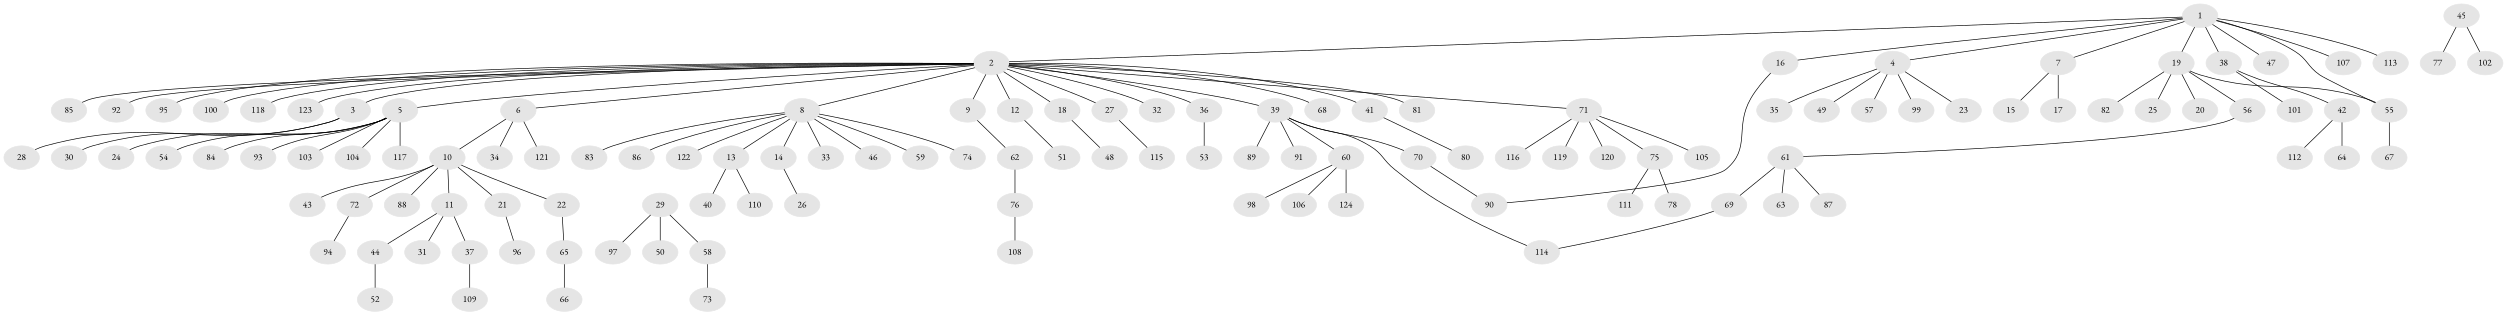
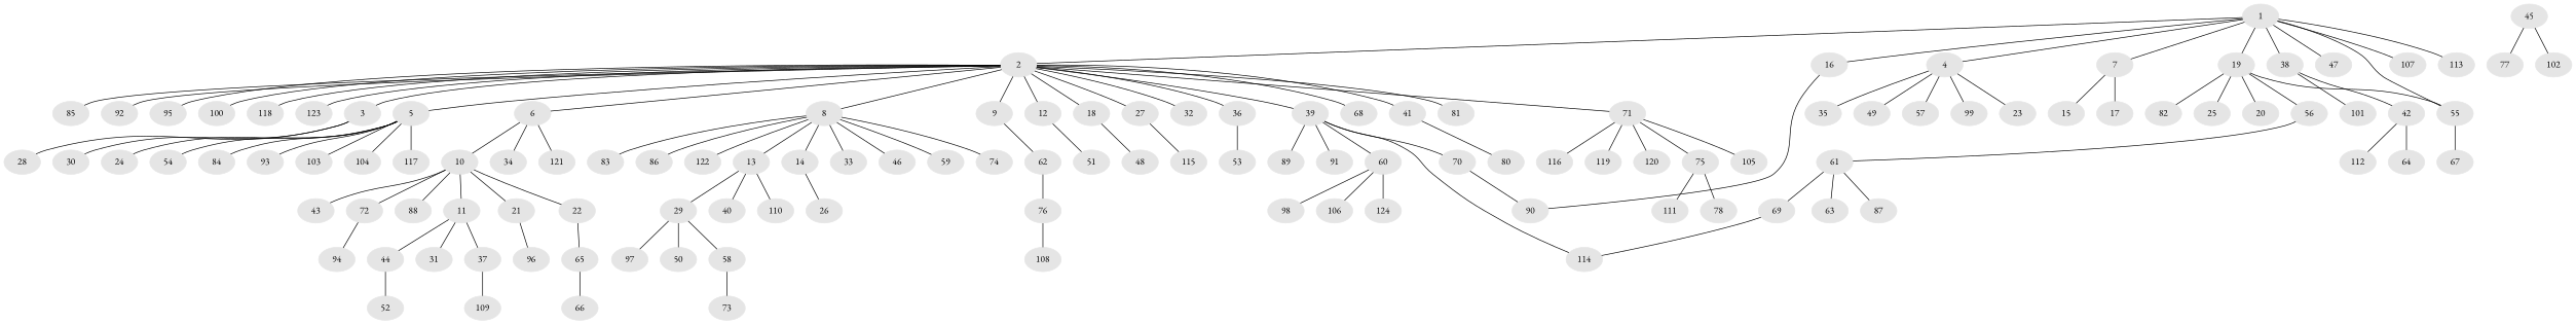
  graph {
    fontname="EB Garamond"
    node [color=gray90 fontname="EB Garamond" style=filled]
    edge [fontname="EB Garamond"]
    1
    2
    4
    7
    16
    19
    38
    47
    55
    107
    113
    3
    5
    6
    8
    9
    12
    18
    27
    32
    36
    39
    41
    68
    71
    81
    85
    92
    95
    100
    118
    123
    23
    35
    49
    57
    99
    15
    17
    90
    20
    25
    56
    82
    42
    101
    67
    28
    30
    24
    54
    84
    93
    103
    104
    117
    10
    34
    121
    13
    14
    33
    46
    59
    74
    83
    86
    122
    62
    51
    48
    115
    53
    60
    70
    89
    91
    114
    80
    75
    105
    116
    119
    120
    45
    77
    102
    11
    21
    22
    43
    72
    88
    29
    40
    110
    26
    76
    31
    37
    44
    96
    65
    94
    109
    52
    50
    58
    97
    61
    66
    73
    64
    112
    98
    106
    124
    63
    69
    87
    108
    78
    111
    1 -- 2
    1 -- 4
    1 -- 7
    1 -- 16
    1 -- 19
    1 -- 38
    1 -- 47
    1 -- 55
    1 -- 107
    1 -- 113
    2 -- 3
    2 -- 5
    2 -- 6
    2 -- 8
    2 -- 9
    2 -- 12
    2 -- 18
    2 -- 27
    2 -- 32
    2 -- 36
    2 -- 39
    2 -- 41
    2 -- 68
    2 -- 71
    2 -- 81
    2 -- 85
    2 -- 92
    2 -- 95
    2 -- 100
    2 -- 118
    2 -- 123
    4 -- 23
    4 -- 35
    4 -- 49
    4 -- 57
    4 -- 99
    7 -- 15
    7 -- 17
    16 -- 90
    19 -- 55
    19 -- 20
    19 -- 25
    19 -- 56
    19 -- 82
    38 -- 42
    38 -- 101
    55 -- 67
    3 -- 28
    3 -- 30
    5 -- 24
    5 -- 54
    5 -- 84
    5 -- 93
    5 -- 103
    5 -- 104
    5 -- 117
    6 -- 10
    6 -- 34
    6 -- 121
    8 -- 13
    8 -- 14
    8 -- 33
    8 -- 46
    8 -- 59
    8 -- 74
    8 -- 83
    8 -- 86
    8 -- 122
    9 -- 62
    12 -- 51
    18 -- 48
    27 -- 115
    36 -- 53
    39 -- 60
    39 -- 70
    39 -- 89
    39 -- 91
    39 -- 114
    41 -- 80
    71 -- 75
    71 -- 105
    71 -- 116
    71 -- 119
    71 -- 120
    56 -- 61
    42 -- 64
    42 -- 112
    10 -- 11
    10 -- 21
    10 -- 22
    10 -- 43
    10 -- 72
    10 -- 88
+   13 -- 29
    13 -- 40
    13 -- 110
    14 -- 26
    62 -- 76
    60 -- 98
    60 -- 106
    60 -- 124
    70 -- 90
    75 -- 78
    75 -- 111
    45 -- 77
    45 -- 102
    11 -- 31
    11 -- 37
    11 -- 44
    21 -- 96
    22 -- 65
    72 -- 94
    29 -- 50
    29 -- 58
    29 -- 97
    76 -- 108
    37 -- 109
    44 -- 52
    65 -- 66
    58 -- 73
    61 -- 63
    61 -- 69
    61 -- 87
    69 -- 114
  }
